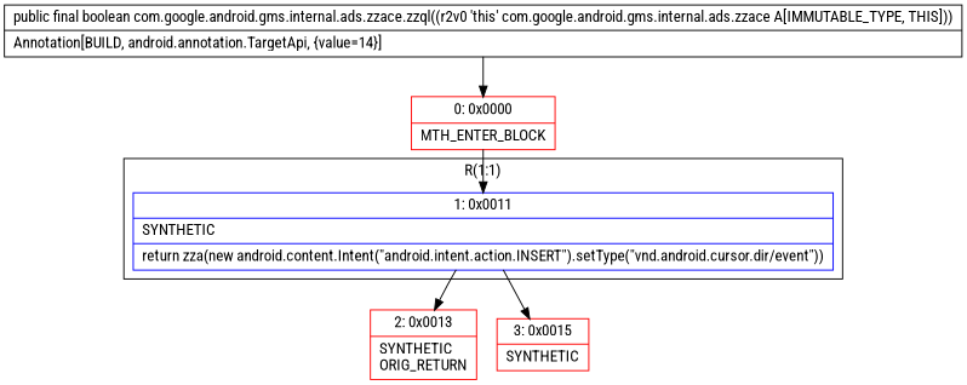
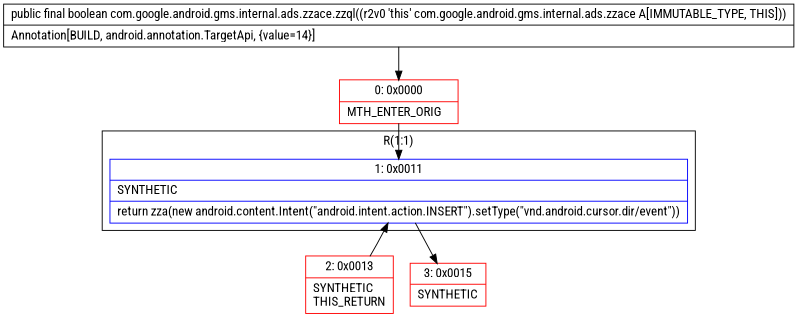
  digraph {
    fontname="Roboto Condensed"
    node [color=red fontname="Roboto Condensed" shape=record]
    edge [fontname="Roboto Condensed"]
    n1 [color=blue label="{1\:\ 0x0011|SYNTHETIC\l|return zza(new android.content.Intent(\"android.intent.action.INSERT\").setType(\"vnd.android.cursor.dir\/event\"))\l}"]
-   n2 [label="{2\:\ 0x0013|SYNTHETIC\lORIG_RETURN\l}"]
+   n2 [label="{2\:\ 0x0013|SYNTHETIC\lTHIS_RETURN\l}"]
    n3 [label="{3\:\ 0x0015|SYNTHETIC\l}"]
-   n4 [label="{0\:\ 0x0000|MTH_ENTER_BLOCK\l}"]
+   n4 [label="{0\:\ 0x0000|MTH_ENTER_ORIG\l}"]
    n5 [label="{public final boolean com.google.android.gms.internal.ads.zzace.zzql((r2v0 'this' com.google.android.gms.internal.ads.zzace A[IMMUTABLE_TYPE, THIS]))  | Annotation[BUILD, android.annotation.TargetApi, \{value=14\}]\l}" color=""]
    subgraph cluster_1 {
      label="R(1:1)"
      n1
    }
-   n1 -> n2
+   n2 -> n1
    n1 -> n3
    n4 -> n1
    n5 -> n4
  }
